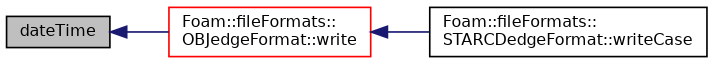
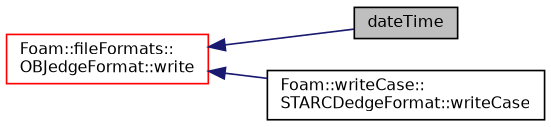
  digraph {
    rankdir=LR
    node [color=black fontname=Helvetica fontsize=10 shape=record]
    edge [color=midnightblue dir=back fontname=Helvetica fontsize=10 labelfontname=Helvetica labelfontsize=10 style=solid]
    n1 [fillcolor=grey75 fontcolor=black height=0.2 label=dateTime style=filled width=0.4]
    n2 [color=red height=0.2 label="Foam::fileFormats::\lOBJedgeFormat::write" width=0.4]
-   n3 [height=0.2 label="Foam::fileFormats::\lSTARCDedgeFormat::writeCase" width=0.4]
-   n1 -> n2
+   n3 [height=0.2 label="Foam::writeCase::\lSTARCDedgeFormat::writeCase" width=0.4]
+   n2 -> n1
    n2 -> n3
  }
